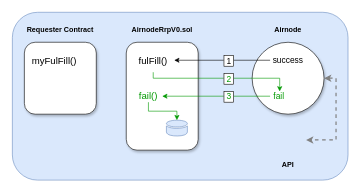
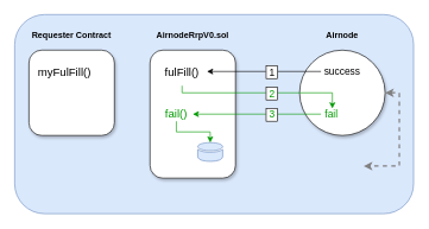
  <mxCell id="0" />
  <mxCell id="1" parent="0" />
  <mxCell id="2" value="" style="rounded=1;whiteSpace=wrap;html=1;fillColor=#dae8fc;strokeColor=#6c8ebf;" vertex="1" parent="1"><mxGeometry x="20" y="20" width="560" height="280" as="geometry" /></mxCell>
  <mxCell id="3" value="" style="rounded=1;whiteSpace=wrap;html=1;align=center;verticalAlign=middle;fontSize=14;shadow=1;" parent="1" vertex="1"><mxGeometry x="40" y="70" width="120" height="120" as="geometry" /></mxCell>
  <mxCell id="4" value="Requester Contract" style="text;html=1;strokeColor=none;fillColor=none;align=center;verticalAlign=middle;whiteSpace=wrap;rounded=0;fontStyle=1" parent="1" vertex="1"><mxGeometry x="30" y="40" width="140" height="20" as="geometry" /></mxCell>
  <mxCell id="5" style="edgeStyle=orthogonalEdgeStyle;rounded=0;orthogonalLoop=1;jettySize=auto;html=1;exitX=0.5;exitY=1;exitDx=0;exitDy=0;fontSize=14;" parent="1" edge="1"><mxGeometry relative="1" as="geometry"><mxPoint x="100" y="210" as="sourcePoint" /><mxPoint x="100" y="210" as="targetPoint" /></mxGeometry></mxCell>
  <mxCell id="6" value="&lt;font style=&quot;font-size: 16px&quot;&gt;&lt;br&gt;&lt;/font&gt;" style="rounded=1;whiteSpace=wrap;html=1;fontSize=14;align=center;verticalAlign=middle;shadow=1;" parent="1" vertex="1"><mxGeometry x="210" y="70" width="120" height="180" as="geometry" /></mxCell>
  <mxCell id="7" value="AirnodeRrpV0.sol" style="text;html=1;strokeColor=none;fillColor=none;align=center;verticalAlign=middle;whiteSpace=wrap;rounded=0;fontStyle=1" parent="1" vertex="1"><mxGeometry x="200" y="40" width="140" height="20" as="geometry" /></mxCell>
  <mxCell id="8" value="Airnode" style="text;html=1;strokeColor=none;fillColor=none;align=center;verticalAlign=middle;whiteSpace=wrap;rounded=0;fontStyle=1" parent="1" vertex="1"><mxGeometry x="390" y="40" width="180" height="20" as="geometry" /></mxCell>
  <mxCell id="9" value="" style="ellipse;whiteSpace=wrap;html=1;aspect=fixed;fontSize=14;align=center;shadow=1;" parent="1" vertex="1"><mxGeometry x="420" y="70" width="120" height="120" as="geometry" /></mxCell>
  <mxCell id="10" value="&lt;font style=&quot;font-size: 16px&quot;&gt;fulFill()&lt;/font&gt;" style="text;html=1;strokeColor=none;fillColor=none;align=center;verticalAlign=middle;whiteSpace=wrap;rounded=0;shadow=1;fontSize=14;" parent="1" vertex="1"><mxGeometry x="220" y="80" width="70" height="40" as="geometry" /></mxCell>
  <mxCell id="11" value="&lt;font style=&quot;font-size: 16px&quot;&gt;myFulFill()&lt;/font&gt;" style="text;html=1;strokeColor=none;fillColor=none;align=center;verticalAlign=middle;whiteSpace=wrap;rounded=0;shadow=1;fontSize=14;" parent="1" vertex="1"><mxGeometry x="50" y="90" width="80" height="20" as="geometry" /></mxCell>
  <mxCell id="12" value="&lt;font style=&quot;font-size: 16px&quot; color=&quot;#009900&quot;&gt;fail()&lt;/font&gt;" style="text;html=1;strokeColor=none;fillColor=none;align=center;verticalAlign=middle;whiteSpace=wrap;rounded=0;shadow=1;fontSize=14;" parent="1" vertex="1"><mxGeometry x="217" y="150" width="60" height="20" as="geometry" /></mxCell>
  <mxCell id="13" value="&amp;nbsp;fail" style="text;html=1;strokeColor=none;fillColor=none;align=left;verticalAlign=middle;whiteSpace=wrap;rounded=0;shadow=1;fontSize=14;fontColor=#009900;" parent="1" vertex="1"><mxGeometry x="450" y="150" width="30" height="20" as="geometry" /></mxCell>
  <mxCell id="14" value="success" style="text;html=1;strokeColor=none;fillColor=none;align=center;verticalAlign=middle;whiteSpace=wrap;rounded=0;shadow=1;fontSize=14;" parent="1" vertex="1"><mxGeometry x="450" y="90" width="60" height="20" as="geometry" /></mxCell>
  <mxCell id="15" value="" style="edgeStyle=orthogonalEdgeStyle;rounded=0;orthogonalLoop=1;jettySize=auto;html=1;fontSize=14;entryX=1;entryY=0.5;entryDx=0;entryDy=0;exitX=0;exitY=0.5;exitDx=0;exitDy=0;" parent="1" source="14" target="10" edge="1"><mxGeometry relative="1" as="geometry"><mxPoint x="375" y="100" as="targetPoint" /></mxGeometry></mxCell>
  <mxCell id="16" value="&amp;nbsp;1&amp;nbsp;" style="edgeLabel;html=1;align=center;verticalAlign=middle;resizable=0;points=[];fontSize=14;labelBorderColor=default;" parent="15" vertex="1" connectable="0"><mxGeometry x="-0.436" relative="1" as="geometry"><mxPoint x="-25" as="offset" /></mxGeometry></mxCell>
  <mxCell id="17" value="" style="endArrow=classic;html=1;fontSize=14;strokeColor=#009900;fontColor=#FF3333;exitX=0;exitY=0.5;exitDx=0;exitDy=0;" parent="1" source="13" edge="1"><mxGeometry width="50" height="50" relative="1" as="geometry"><mxPoint x="422" y="160" as="sourcePoint" /><mxPoint x="270" y="160" as="targetPoint" /></mxGeometry></mxCell>
  <mxCell id="18" value="&lt;font color=&quot;#009900&quot;&gt;&amp;nbsp;3&amp;nbsp;&lt;/font&gt;" style="edgeLabel;html=1;align=center;verticalAlign=middle;resizable=0;points=[];fontSize=14;labelBorderColor=default;" parent="17" vertex="1" connectable="0"><mxGeometry x="-0.25" relative="1" as="geometry"><mxPoint x="-2" as="offset" /></mxGeometry></mxCell>
  <mxCell id="19" value="" style="endArrow=classic;html=1;rounded=0;strokeColor=#009900;edgeStyle=orthogonalEdgeStyle;exitX=0.5;exitY=1;exitDx=0;exitDy=0;" parent="1" source="10" edge="1"><mxGeometry width="50" height="50" relative="1" as="geometry"><mxPoint x="250" y="540" as="sourcePoint" /><mxPoint x="466" y="152" as="targetPoint" /><Array as="points"><mxPoint x="255" y="130" /><mxPoint x="466" y="130" /></Array></mxGeometry></mxCell>
  <mxCell id="20" value="&lt;font color=&quot;#009900&quot;&gt;&lt;span style=&quot;font-size: 14px&quot;&gt;&amp;nbsp;2&amp;nbsp;&lt;/span&gt;&lt;/font&gt;" style="edgeLabel;html=1;align=center;verticalAlign=middle;resizable=0;points=[];labelBorderColor=default;" parent="19" vertex="1" connectable="0"><mxGeometry x="-0.07" relative="1" as="geometry"><mxPoint x="22" as="offset" /></mxGeometry></mxCell>
  <mxCell id="21" value="" style="sketch=0;shadow=0;dashed=0;html=1;strokeColor=#6c8ebf;fillColor=#dae8fc;labelPosition=center;verticalLabelPosition=bottom;verticalAlign=top;outlineConnect=0;align=center;shape=mxgraph.office.databases.database_mini_1;" parent="1" vertex="1"><mxGeometry x="277" y="200" width="35" height="27" as="geometry" /></mxCell>
  <mxCell id="22" value="" style="endArrow=none;html=1;rounded=0;strokeColor=#009900;edgeStyle=orthogonalEdgeStyle;entryX=0.5;entryY=1;entryDx=0;entryDy=0;endFill=0;startArrow=classic;startFill=1;" parent="1" source="21" target="12" edge="1"><mxGeometry width="50" height="50" relative="1" as="geometry"><mxPoint x="200" y="280" as="sourcePoint" /><mxPoint x="560" y="230" as="targetPoint" /></mxGeometry></mxCell>
  <mxCell id="23" value="" style="shape=image;verticalLabelPosition=bottom;labelBackgroundColor=#ffffff;verticalAlign=top;aspect=fixed;imageAspect=0;image=https://encrypted-tbn0.gstatic.com/images?q=tbn:ANd9GcRNbAM_iQtPhMNVulyLBRSeBqFQQy3yhF4D_w&amp;usqp=CAU;rotation=-90;opacity=30;flipV=1;" parent="1" vertex="1"><mxGeometry x="450" y="203" width="60" height="60" as="geometry" /></mxCell>
  <mxCell id="24" value="" style="endArrow=classic;html=1;rounded=0;edgeStyle=orthogonalEdgeStyle;exitX=1;exitY=0.5;exitDx=0;exitDy=0;entryX=0.5;entryY=1;entryDx=0;entryDy=0;dashed=1;startArrow=classic;startFill=1;strokeColor=#808080;strokeWidth=2;" parent="1" source="9" target="23" edge="1"><mxGeometry width="50" height="50" relative="1" as="geometry"><mxPoint x="390" y="460" as="sourcePoint" /><mxPoint x="440" y="410" as="targetPoint" /><Array as="points"><mxPoint x="560" y="130" /><mxPoint x="560" y="233" /></Array></mxGeometry></mxCell>
- <mxCell id="25" value="API" style="text;html=1;strokeColor=none;fillColor=none;align=center;verticalAlign=middle;whiteSpace=wrap;rounded=0;fontStyle=1" parent="1" vertex="1"><mxGeometry x="390" y="265" width="180" height="20" as="geometry" /></mxCell>
